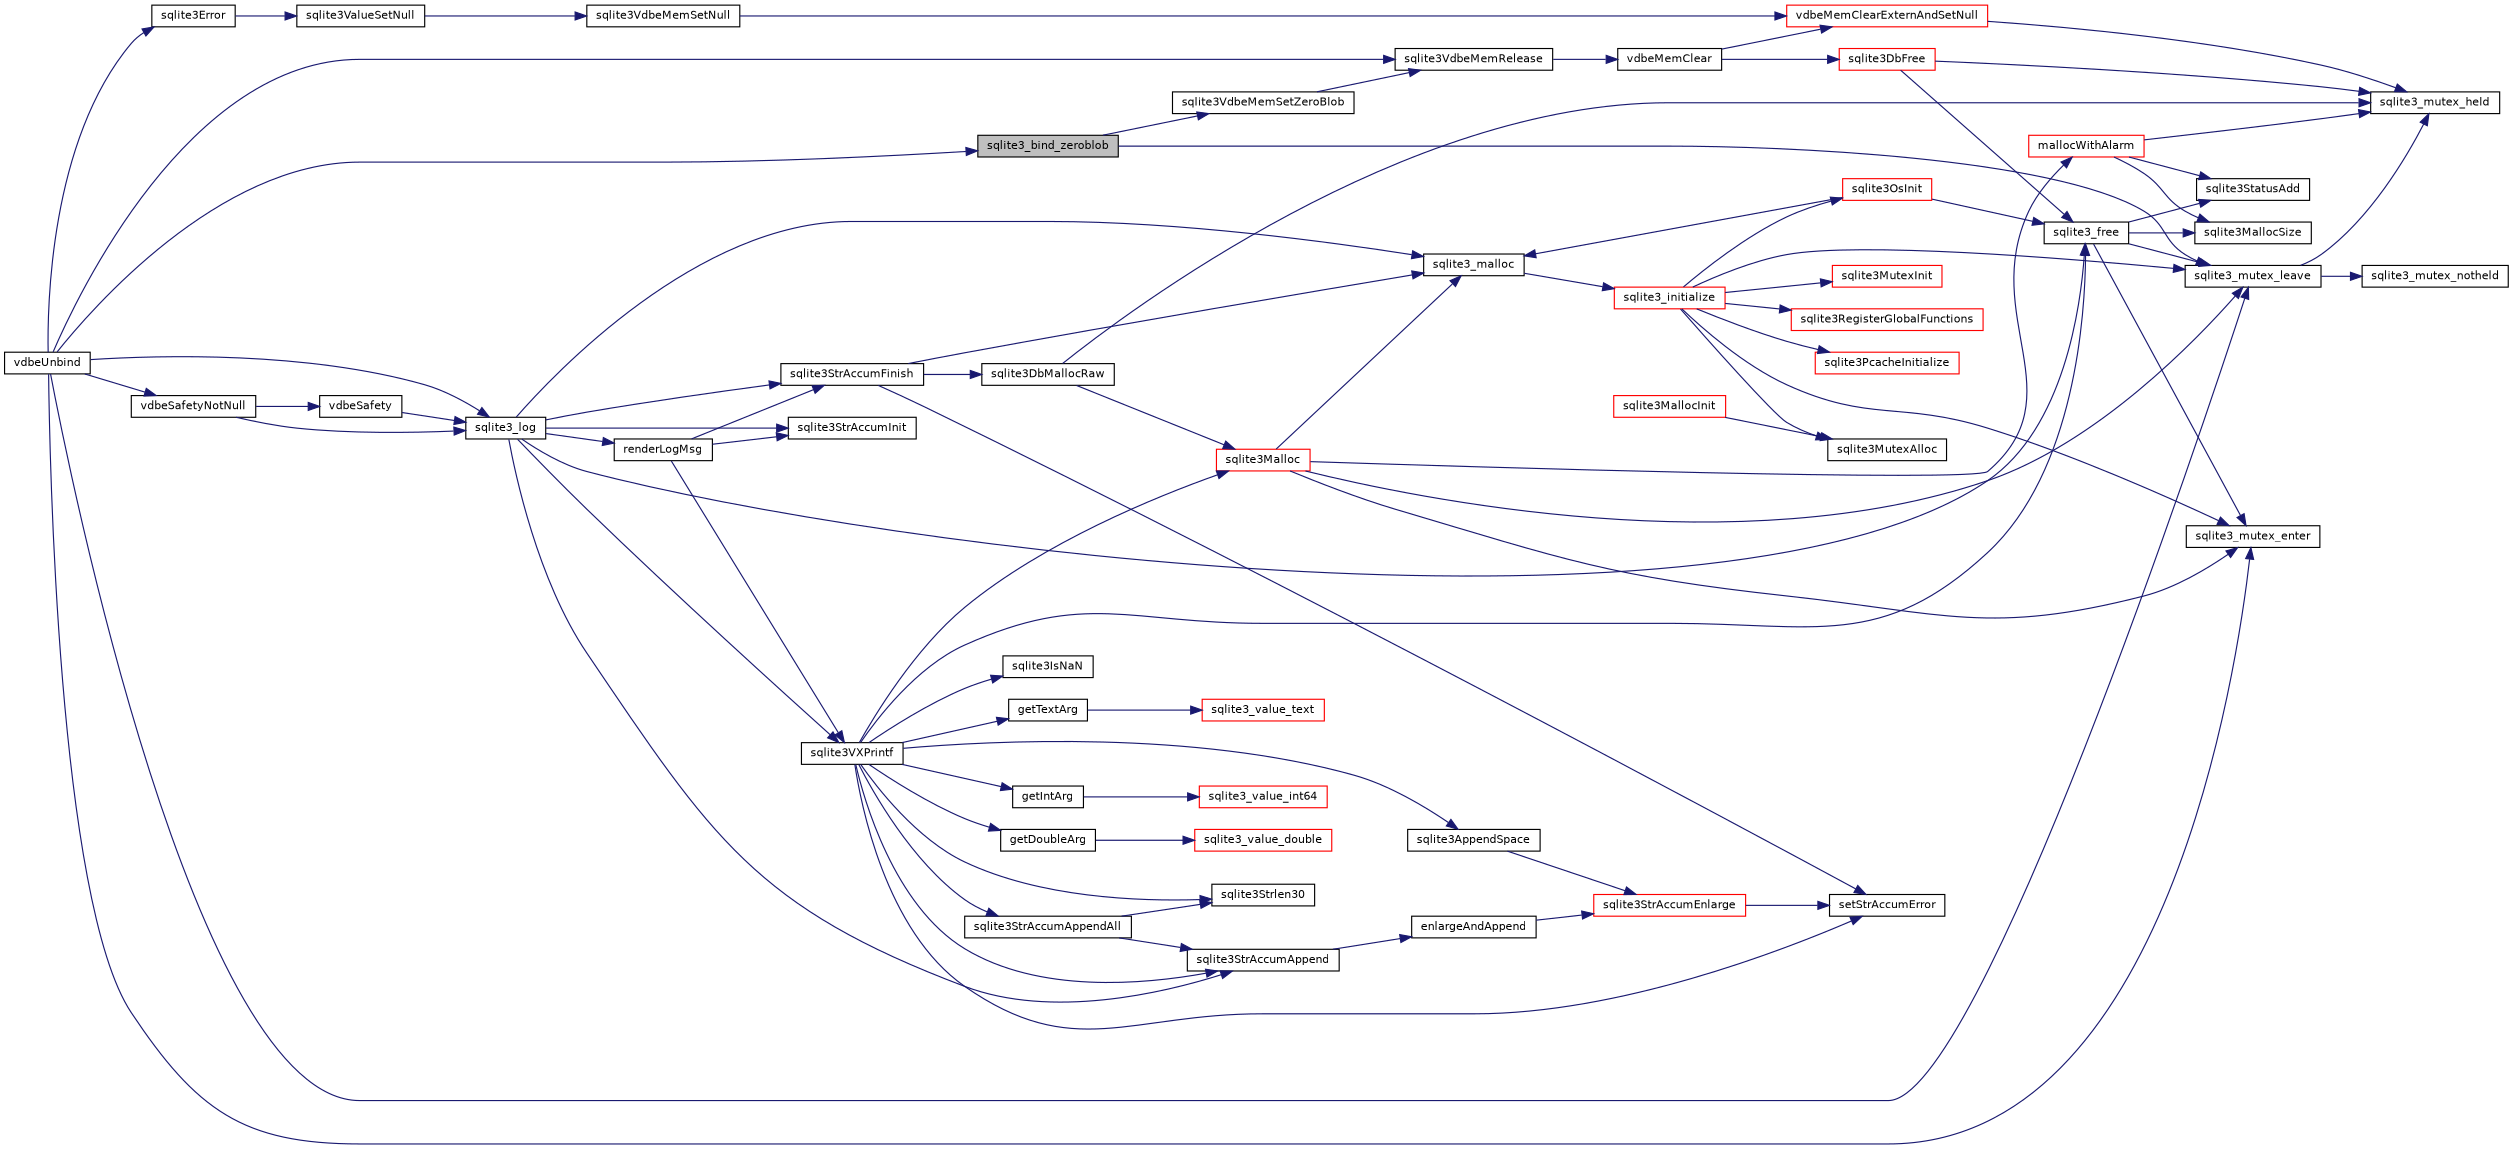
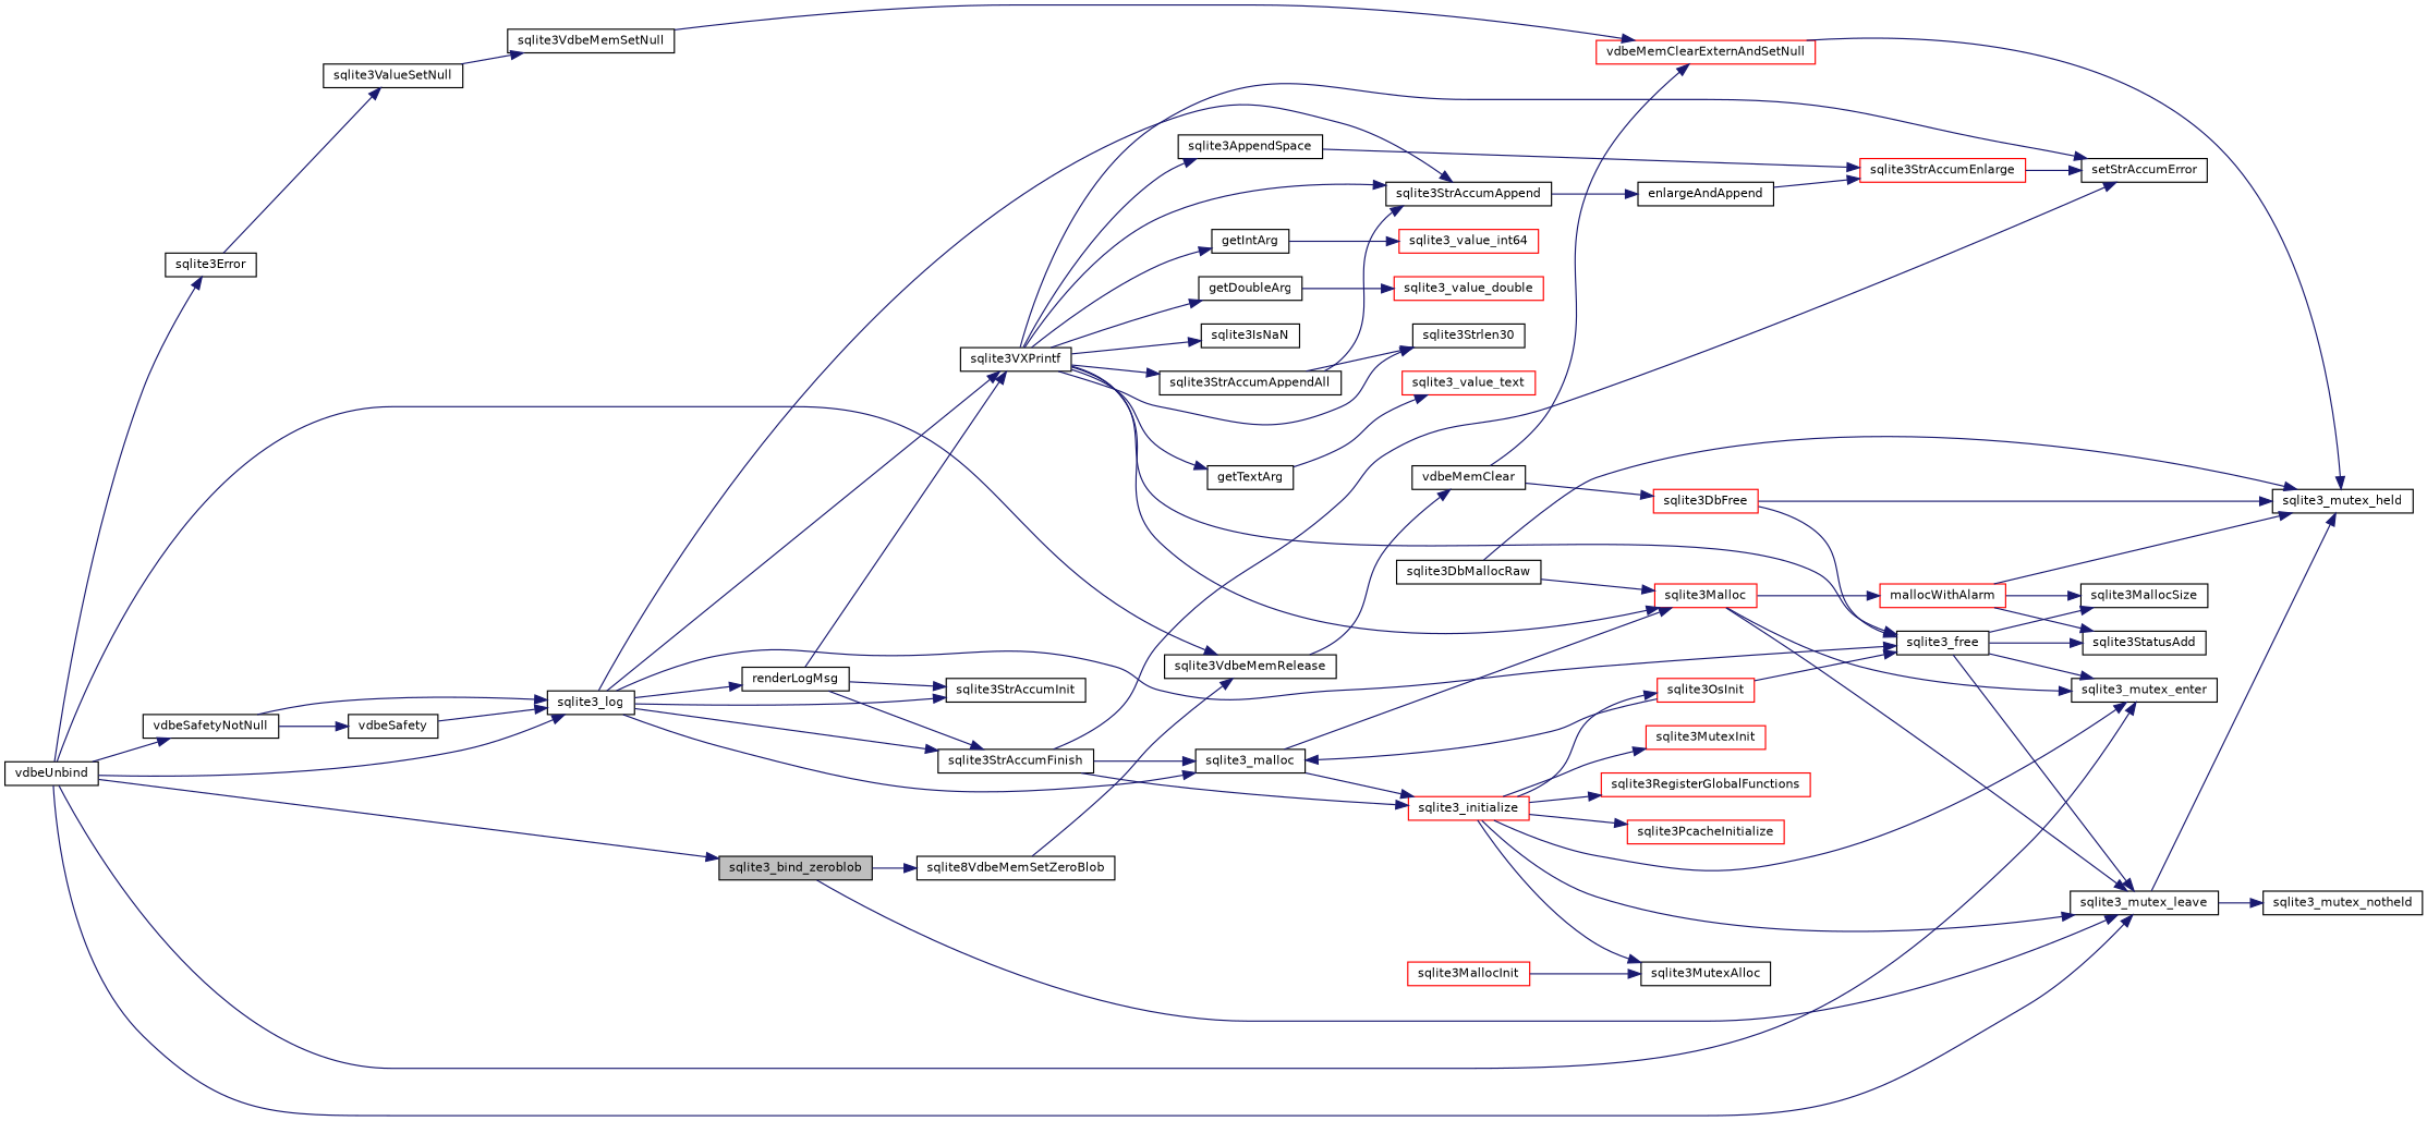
  digraph {
    fontname="DejaVu Sans"
    rankdir=LR
    node [color=black fillcolor=white fontname="DejaVu Sans" fontsize=10 shape=record style=filled]
    edge [color=midnightblue fontname="DejaVu Sans" fontsize=10 labelfontname=FreeSans labelfontsize=10 style=solid]
    n1 [fillcolor=grey75 fontcolor=black height=0.2 label=sqlite3_bind_zeroblob width=0.4]
    n2 [height=0.2 label=sqlite3_mutex_leave width=0.4]
-   n3 [height=0.2 label=sqlite3VdbeMemSetZeroBlob width=0.4]
+   n3 [height=0.2 label=sqlite8VdbeMemSetZeroBlob width=0.4]
    n4 [height=0.2 label=vdbeUnbind width=0.4]
    n5 [height=0.2 label=vdbeSafetyNotNull width=0.4]
    n6 [height=0.2 label=sqlite3_log width=0.4]
    n7 [height=0.2 label=sqlite3_mutex_enter width=0.4]
    n8 [height=0.2 label=sqlite3Error width=0.4]
    n9 [height=0.2 label=sqlite3VdbeMemRelease width=0.4]
    n10 [height=0.2 label=sqlite3_mutex_held width=0.4]
    n11 [height=0.2 label=sqlite3_mutex_notheld width=0.4]
    n12 [height=0.2 label=vdbeSafety width=0.4]
    n13 [height=0.2 label=renderLogMsg width=0.4]
    n14 [height=0.2 label=sqlite3StrAccumInit width=0.4]
    n15 [height=0.2 label=sqlite3VXPrintf width=0.4]
    n16 [height=0.2 label=sqlite3StrAccumAppend width=0.4]
    n17 [height=0.2 label=sqlite3_free width=0.4]
    n18 [height=0.2 label=sqlite3StrAccumFinish width=0.4]
    n19 [height=0.2 label=sqlite3_malloc width=0.4]
    n20 [height=0.2 label=sqlite3ValueSetNull width=0.4]
    n21 [height=0.2 label=vdbeMemClear width=0.4]
    n22 [height=0.2 label=setStrAccumError width=0.4]
    n23 [height=0.2 label=getIntArg width=0.4]
    n24 [color=red height=0.2 label=sqlite3Malloc width=0.4]
    n25 [height=0.2 label=getDoubleArg width=0.4]
    n26 [height=0.2 label=sqlite3IsNaN width=0.4]
    n27 [height=0.2 label=sqlite3Strlen30 width=0.4]
    n28 [height=0.2 label=getTextArg width=0.4]
    n29 [height=0.2 label=sqlite3StrAccumAppendAll width=0.4]
    n30 [height=0.2 label=sqlite3AppendSpace width=0.4]
    n31 [height=0.2 label=enlargeAndAppend width=0.4]
    n32 [height=0.2 label=sqlite3MallocSize width=0.4]
    n33 [height=0.2 label=sqlite3StatusAdd width=0.4]
    n34 [height=0.2 label=sqlite3DbMallocRaw width=0.4]
    n35 [color=red height=0.2 label=sqlite3_initialize width=0.4]
    n36 [color=red height=0.2 label=sqlite3_value_int64 width=0.4]
    n37 [color=red height=0.2 label=mallocWithAlarm width=0.4]
    n38 [color=red height=0.2 label=sqlite3_value_double width=0.4]
    n39 [color=red height=0.2 label=sqlite3_value_text width=0.4]
    n40 [color=red height=0.2 label=sqlite3StrAccumEnlarge width=0.4]
    n41 [color=red height=0.2 label=sqlite3MutexInit width=0.4]
    n42 [height=0.2 label=sqlite3MutexAlloc width=0.4]
    n43 [color=red height=0.2 label=sqlite3RegisterGlobalFunctions width=0.4]
    n44 [color=red height=0.2 label=sqlite3PcacheInitialize width=0.4]
    n45 [color=red height=0.2 label=sqlite3OsInit width=0.4]
    n46 [color=red height=0.2 label=sqlite3MallocInit width=0.4]
    n47 [height=0.2 label=sqlite3VdbeMemSetNull width=0.4]
    n48 [color=red height=0.2 label=vdbeMemClearExternAndSetNull width=0.4]
    n49 [color=red height=0.2 label=sqlite3DbFree width=0.4]
    n1 -> n2
    n1 -> n3
    n2 -> n10
    n2 -> n11
    n3 -> n9
    n4 -> n1
    n4 -> n2
    n4 -> n5
    n4 -> n6
    n4 -> n7
    n4 -> n8
    n4 -> n9
    n5 -> n6
    n5 -> n12
    n6 -> n13
    n6 -> n14
    n6 -> n15
    n6 -> n16
    n6 -> n17
    n6 -> n18
    n6 -> n19
    n8 -> n20
    n9 -> n21
    n12 -> n6
    n13 -> n14
    n13 -> n15
    n13 -> n18
    n15 -> n16
    n15 -> n17
    n15 -> n22
    n15 -> n23
    n15 -> n24
    n15 -> n25
    n15 -> n26
    n15 -> n27
    n15 -> n28
    n15 -> n29
    n15 -> n30
    n16 -> n31
    n17 -> n2
    n17 -> n7
    n17 -> n32
    n17 -> n33
    n18 -> n19
    n18 -> n22
-   n18 -> n34
-   n24 -> n19
+   n18 -> n35
+   n19 -> n24
    n19 -> n35
    n20 -> n47
    n21 -> n48
    n21 -> n49
    n23 -> n36
    n24 -> n2
    n24 -> n7
    n24 -> n37
    n25 -> n38
    n28 -> n39
    n29 -> n16
    n29 -> n27
    n30 -> n40
    n31 -> n40
    n34 -> n10
    n34 -> n24
    n35 -> n2
    n35 -> n7
    n35 -> n41
    n35 -> n42
    n35 -> n43
    n35 -> n44
    n35 -> n45
    n37 -> n10
    n37 -> n32
    n37 -> n33
    n40 -> n22
    n45 -> n17
    n45 -> n19
    n46 -> n42
    n47 -> n48
    n48 -> n10
    n49 -> n10
    n49 -> n17
  }
